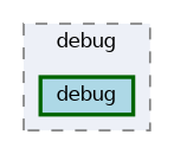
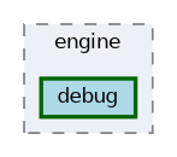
  digraph {
    compound=true
    n1 [color=darkgreen fillcolor=lightblue fontname=Helvetica fontsize=10 height=0.2 label=debug shape=box style="filled,bold" width=0.4]
    subgraph cluster_1 {
      bgcolor="#edf0f7"
      fontname=Helvetica
      fontsize=10
-     label=debug
+     label=engine
      pencolor=grey50
      style="filled,dashed"
      n1
    }
  }
